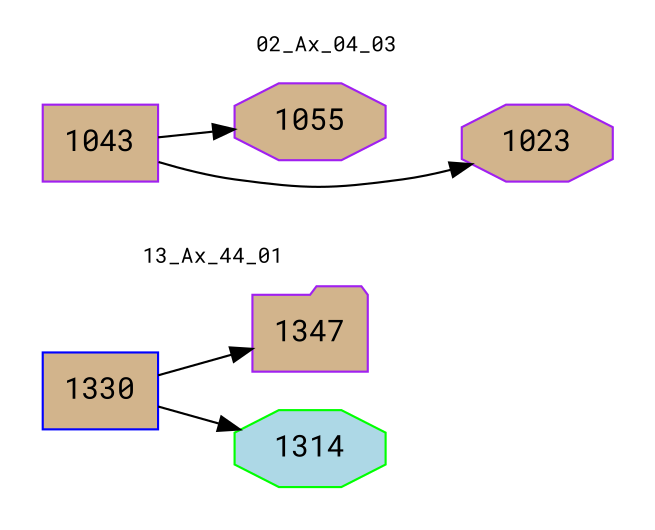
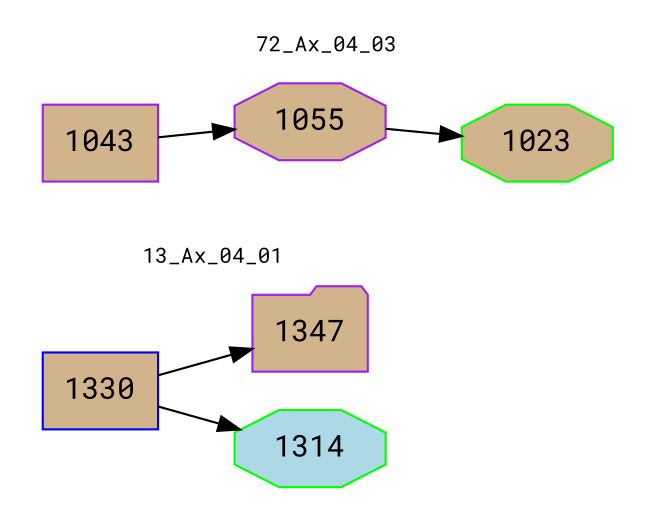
  digraph {
    fontname="Roboto Mono"
    rankdir=LR
    node [color=purple fillcolor=tan fontname="Roboto Mono" shape=octagon style=filled]
    edge [color=black fontname="Roboto Mono"]
    n1 [color=blue label=1330 shape=box]
    n2 [color=green fillcolor=lightblue label=1314]
    n3 [label=1347 shape=folder]
    n4 [label=1043 shape=box]
-   n5 [label=1023]
+   n5 [color=green label=1023]
    n6 [label=1055]
    subgraph cluster_1 {
      color=white
      fontsize=10
-     label="13_Ax_44_01"
+     label="13_Ax_04_01"
      n1
      n2
      n3
    }
    subgraph cluster_2 {
      color=white
      fontsize=10
-     label="02_Ax_04_03"
+     label="72_Ax_04_03"
      n4
      n5
      n6
    }
    n1 -> n2
    n1 -> n3
-   n4 -> n5
+   n6 -> n5
    n4 -> n6
  }
